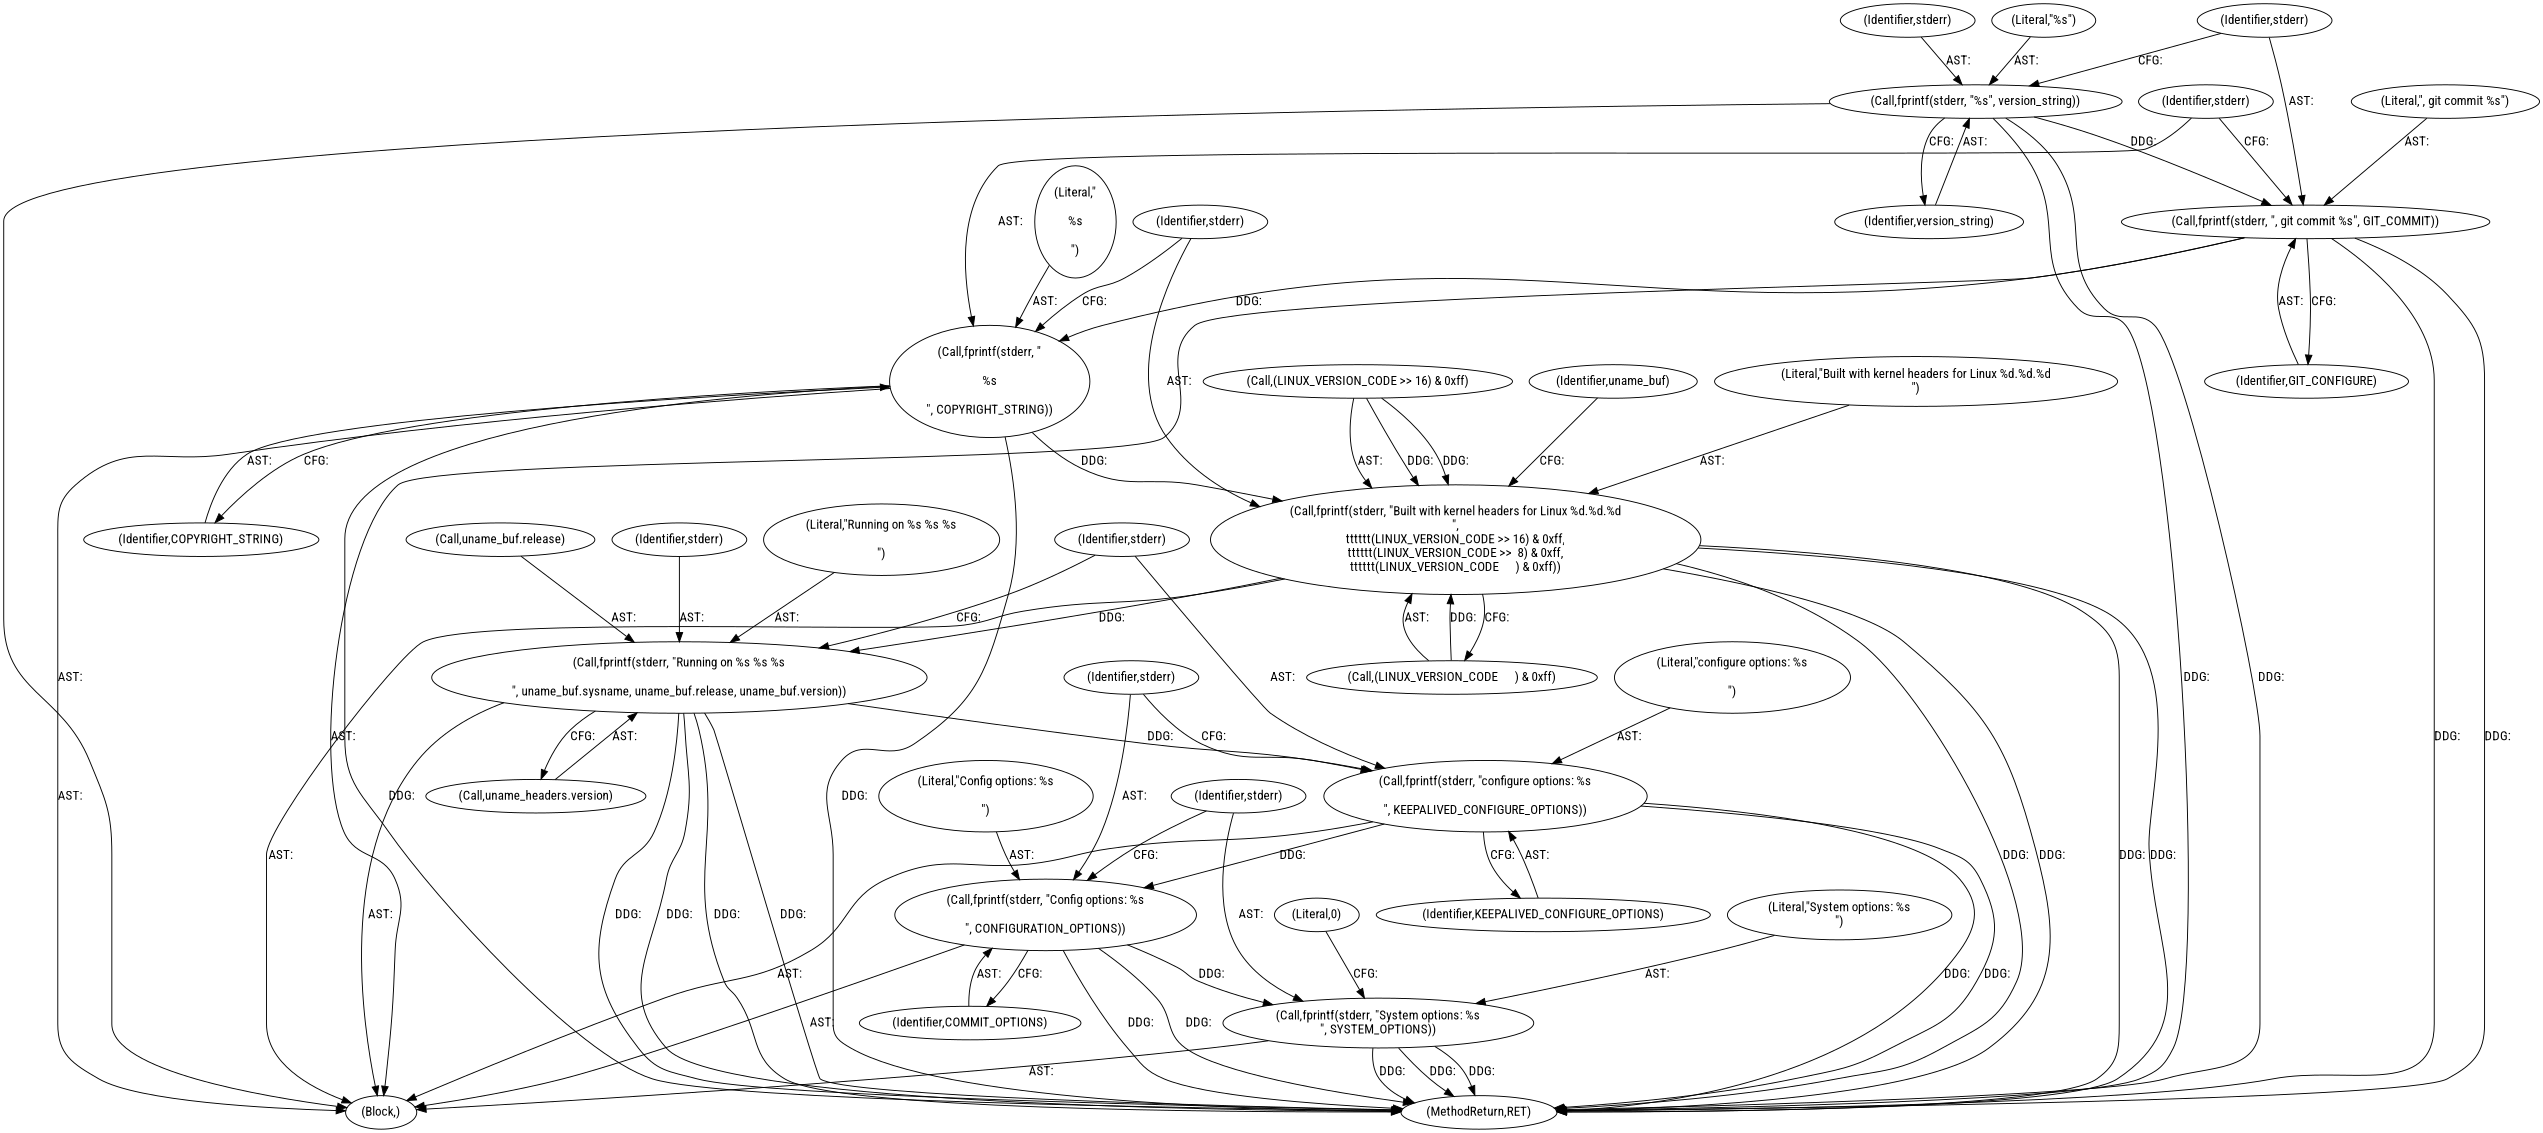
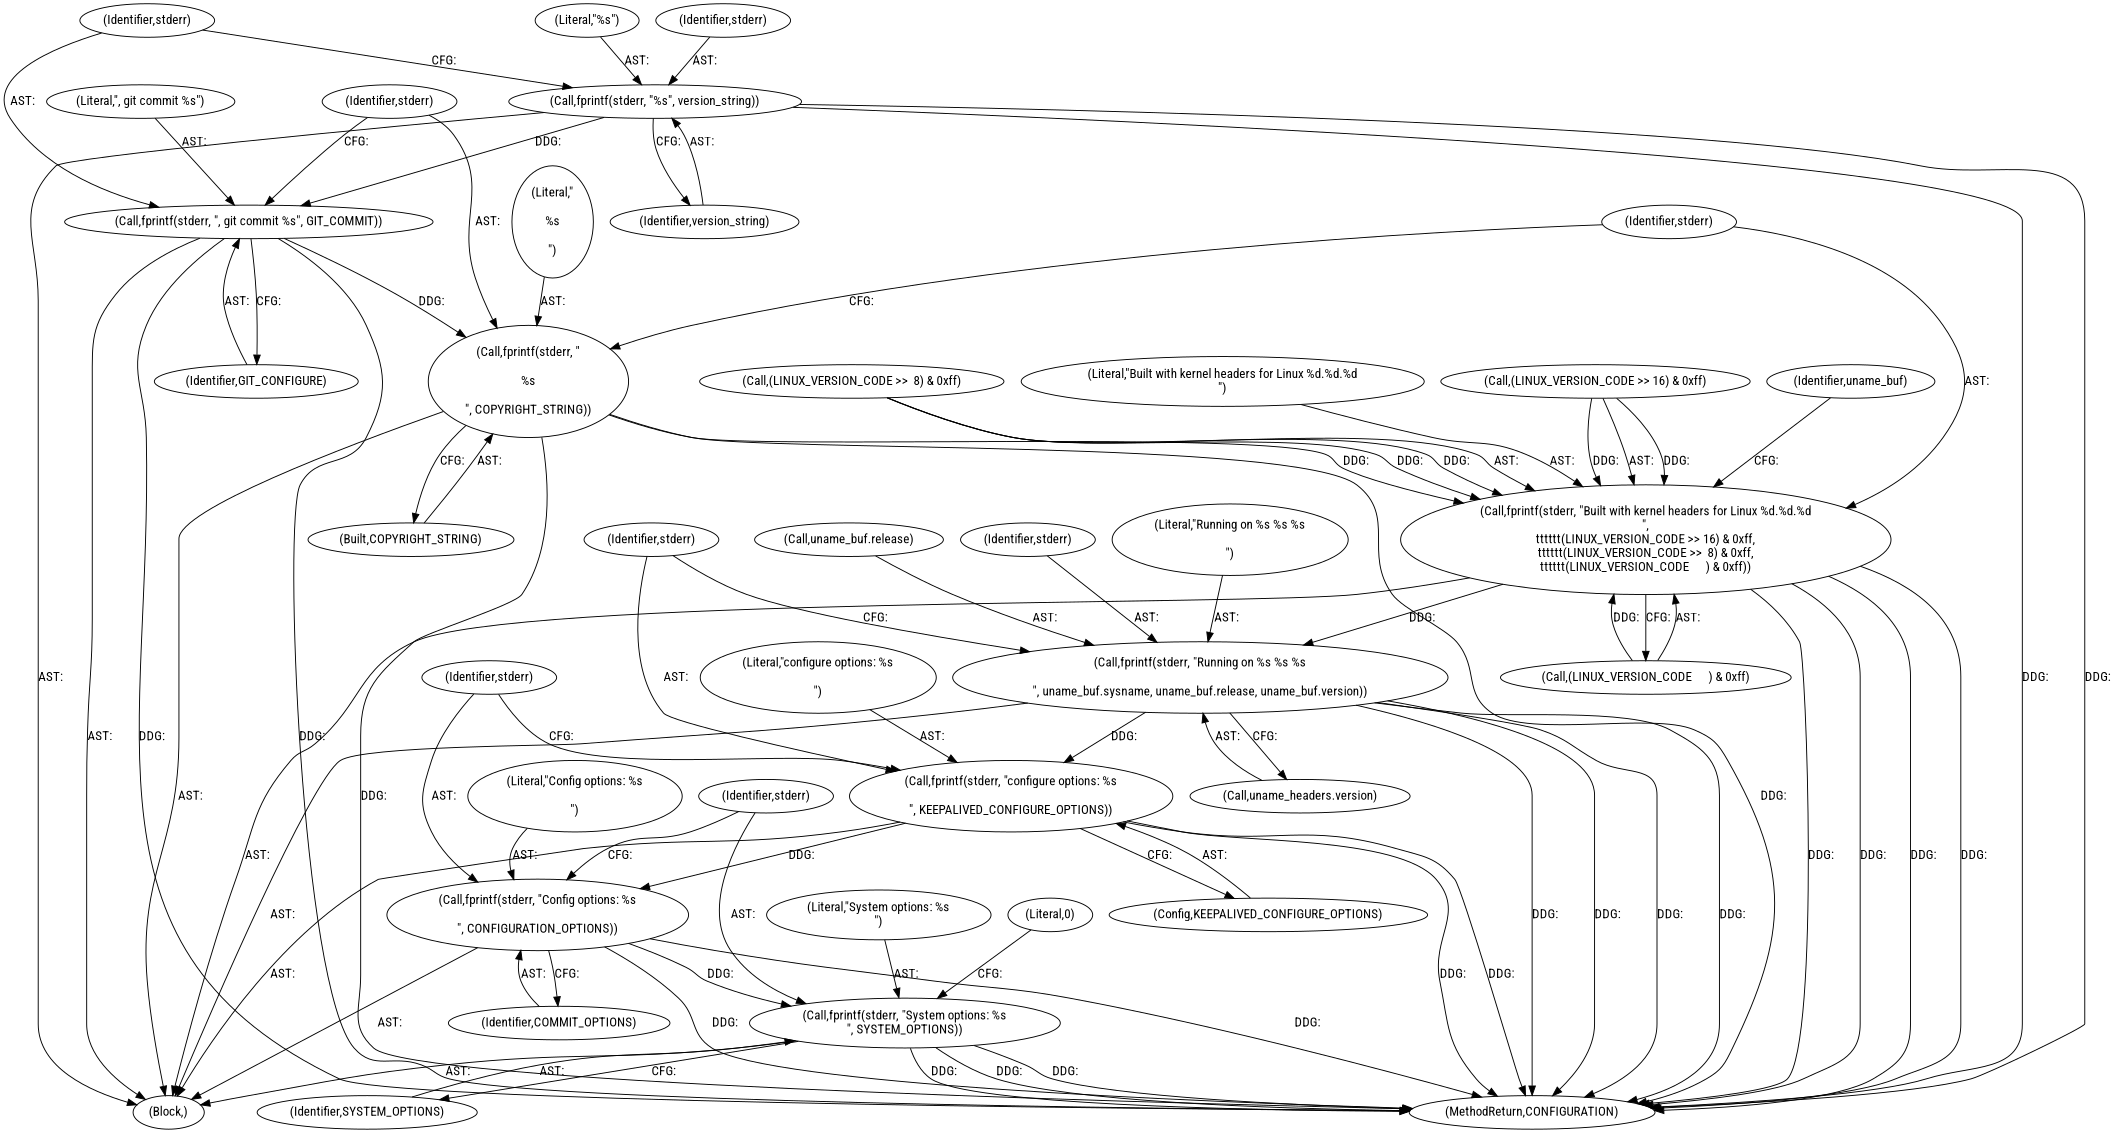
  digraph {
    fontname="Roboto Condensed"
    node [fontname="Roboto Condensed"]
    edge [fontname="Roboto Condensed"]
    n1 [label="(Call,fprintf(stderr, \", git commit %s\", GIT_COMMIT))"]
    n2 [label="(Call,fprintf(stderr, \"\n\n%s\n\n\", COPYRIGHT_STRING))"]
-   n3 [label="(MethodReturn,RET)"]
+   n3 [label="(MethodReturn,CONFIGURATION)"]
    n4 [label="(Block,)"]
    n5 [label="(Identifier,GIT_CONFIGURE)"]
    n6 [label="(Call,fprintf(stderr, \"Built with kernel headers for Linux %d.%d.%d\n\",\n\t\t\t\t\t\t(LINUX_VERSION_CODE >> 16) & 0xff,\n\t\t\t\t\t\t(LINUX_VERSION_CODE >>  8) & 0xff,\n\t\t\t\t\t\t(LINUX_VERSION_CODE      ) & 0xff))"]
-   n7 [label="(Identifier,COPYRIGHT_STRING)"]
+   n7 [label="(Built,COPYRIGHT_STRING)"]
    n8 [label="(Call,fprintf(stderr, \"%s\", version_string))"]
    n9 [label="(Identifier,version_string)"]
    n10 [label="(Call,fprintf(stderr, \"Running on %s %s %s\n\n\", uname_buf.sysname, uname_buf.release, uname_buf.version))"]
    n11 [label="(Call,(LINUX_VERSION_CODE      ) & 0xff)"]
    n12 [label="(Call,fprintf(stderr, \"configure options: %s\n\n\", KEEPALIVED_CONFIGURE_OPTIONS))"]
    n13 [label="(Call,uname_headers.version)"]
    n14 [label="(Call,fprintf(stderr, \"Config options: %s\n\n\", CONFIGURATION_OPTIONS))"]
-   n15 [label="(Identifier,KEEPALIVED_CONFIGURE_OPTIONS)"]
+   n15 [label="(Config,KEEPALIVED_CONFIGURE_OPTIONS)"]
    n16 [label="(Call,fprintf(stderr, \"System options: %s\n\", SYSTEM_OPTIONS))"]
    n17 [label="(Identifier,COMMIT_OPTIONS)"]
+   n18 [label="(Identifier,SYSTEM_OPTIONS)"]
    n19 [label="(Literal,\"Running on %s %s %s\n\n\")"]
    n20 [label="(Identifier,stderr)"]
    n21 [label="(Identifier,stderr)"]
    n22 [label="(Call,uname_buf.release)"]
    n23 [label="(Identifier,stderr)"]
    n24 [label="(Literal,\"configure options: %s\n\n\")"]
    n25 [label="(Literal,0)"]
    n26 [label="(Literal,\"Config options: %s\n\n\")"]
+   n27 [label="(Call,(LINUX_VERSION_CODE >>  8) & 0xff)"]
    n28 [label="(Literal,\"\n\n%s\n\n\")"]
    n29 [label="(Literal,\"Built with kernel headers for Linux %d.%d.%d\n\")"]
    n30 [label="(Identifier,stderr)"]
    n31 [label="(Identifier,stderr)"]
    n32 [label="(Literal,\"%s\")"]
    n33 [label="(Identifier,stderr)"]
    n34 [label="(Call,(LINUX_VERSION_CODE >> 16) & 0xff)"]
    n35 [label="(Literal,\", git commit %s\")"]
    n36 [label="(Literal,\"System options: %s\n\")"]
    n37 [label="(Identifier,stderr)"]
    n38 [label="(Identifier,stderr)"]
    n39 [label="(Identifier,uname_buf)"]
    n1 -> n2 [label="DDG: "]
    n1 -> n3 [label="DDG: "]
    n1 -> n3 [label="DDG: "]
    n1 -> n4 [label="AST: "]
    n1 -> n5 [label="CFG: "]
    n2 -> n3 [label="DDG: "]
    n2 -> n3 [label="DDG: "]
    n2 -> n4 [label="AST: "]
    n2 -> n6 [label="DDG: "]
    n2 -> n7 [label="CFG: "]
    n5 -> n1 [label="AST: "]
    n6 -> n3 [label="DDG: "]
    n6 -> n3 [label="DDG: "]
    n6 -> n3 [label="DDG: "]
    n6 -> n3 [label="DDG: "]
    n6 -> n4 [label="AST: "]
    n6 -> n10 [label="DDG: "]
    n6 -> n11 [label="CFG: "]
    n7 -> n2 [label="AST: "]
    n8 -> n1 [label="DDG: "]
    n8 -> n3 [label="DDG: "]
    n8 -> n3 [label="DDG: "]
    n8 -> n4 [label="AST: "]
    n8 -> n9 [label="CFG: "]
    n9 -> n8 [label="AST: "]
    n10 -> n3 [label="DDG: "]
    n10 -> n3 [label="DDG: "]
    n10 -> n3 [label="DDG: "]
    n10 -> n3 [label="DDG: "]
    n10 -> n4 [label="AST: "]
    n10 -> n12 [label="DDG: "]
    n10 -> n13 [label="CFG: "]
    n11 -> n6 [label="AST: "]
    n11 -> n6 [label="DDG: "]
    n12 -> n3 [label="DDG: "]
    n12 -> n3 [label="DDG: "]
    n12 -> n4 [label="AST: "]
    n12 -> n14 [label="DDG: "]
    n12 -> n15 [label="CFG: "]
    n13 -> n10 [label="AST: "]
    n14 -> n3 [label="DDG: "]
    n14 -> n3 [label="DDG: "]
    n14 -> n4 [label="AST: "]
    n14 -> n16 [label="DDG: "]
    n14 -> n17 [label="CFG: "]
    n15 -> n12 [label="AST: "]
    n16 -> n3 [label="DDG: "]
    n16 -> n3 [label="DDG: "]
    n16 -> n3 [label="DDG: "]
    n16 -> n4 [label="AST: "]
+   n16 -> n18 [label="CFG: "]
    n17 -> n14 [label="AST: "]
+   n18 -> n16 [label="AST: "]
    n19 -> n10 [label="AST: "]
    n20 -> n10 [label="CFG: "]
    n20 -> n12 [label="AST: "]
    n21 -> n8 [label="AST: "]
    n22 -> n10 [label="AST: "]
    n23 -> n12 [label="CFG: "]
    n23 -> n14 [label="AST: "]
    n24 -> n12 [label="AST: "]
    n25 -> n16 [label="CFG: "]
    n26 -> n14 [label="AST: "]
+   n27 -> n6 [label="AST: "]
+   n27 -> n6 [label="DDG: "]
+   n27 -> n6 [label="DDG: "]
    n28 -> n2 [label="AST: "]
    n29 -> n6 [label="AST: "]
    n30 -> n1 [label="AST: "]
    n30 -> n8 [label="CFG: "]
    n31 -> n14 [label="CFG: "]
    n31 -> n16 [label="AST: "]
    n32 -> n8 [label="AST: "]
    n33 -> n2 [label="CFG: "]
    n33 -> n6 [label="AST: "]
    n34 -> n6 [label="AST: "]
    n34 -> n6 [label="DDG: "]
    n34 -> n6 [label="DDG: "]
    n35 -> n1 [label="AST: "]
    n36 -> n16 [label="AST: "]
    n37 -> n1 [label="CFG: "]
    n37 -> n2 [label="AST: "]
    n38 -> n10 [label="AST: "]
    n39 -> n6 [label="CFG: "]
  }
